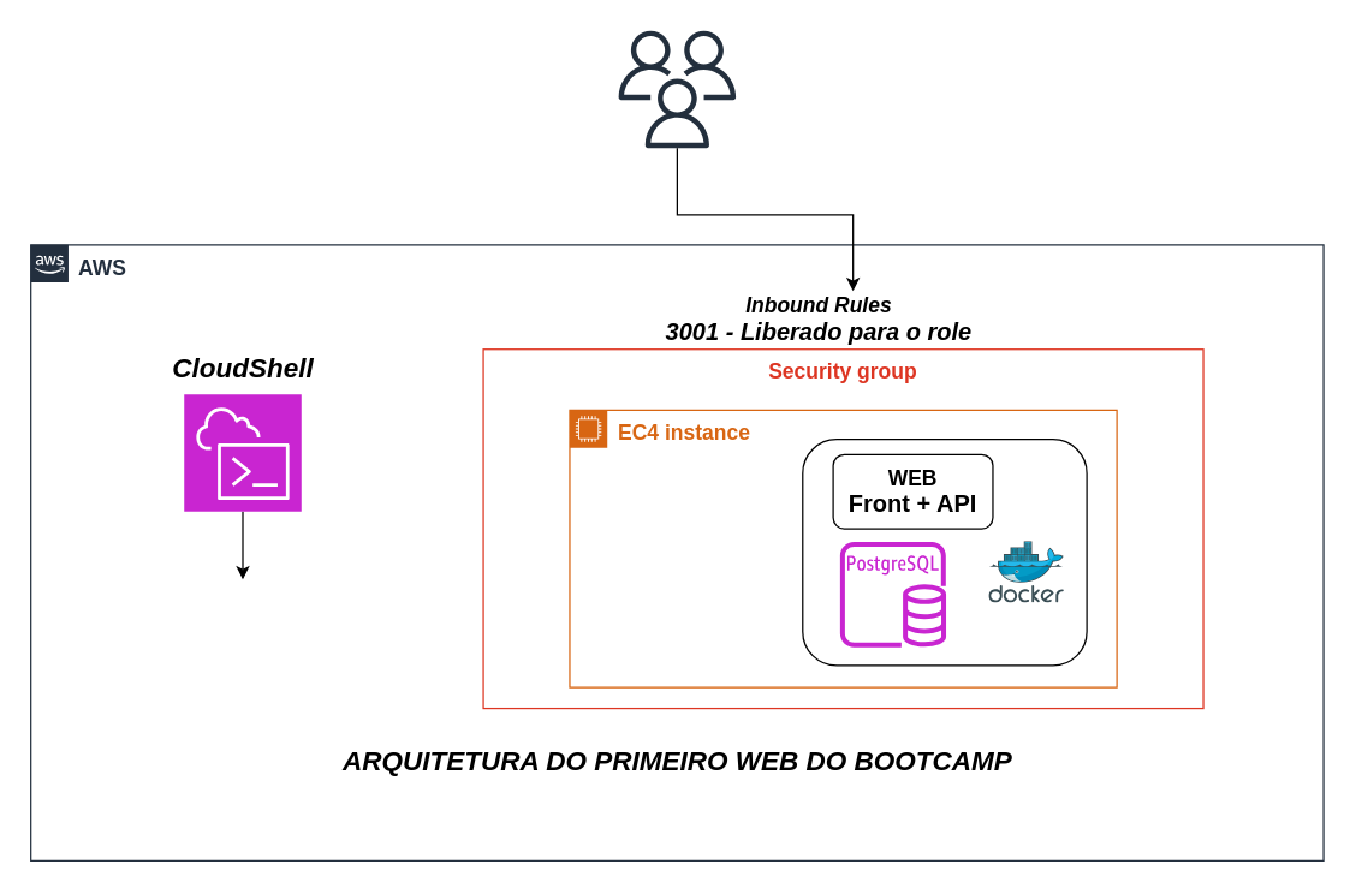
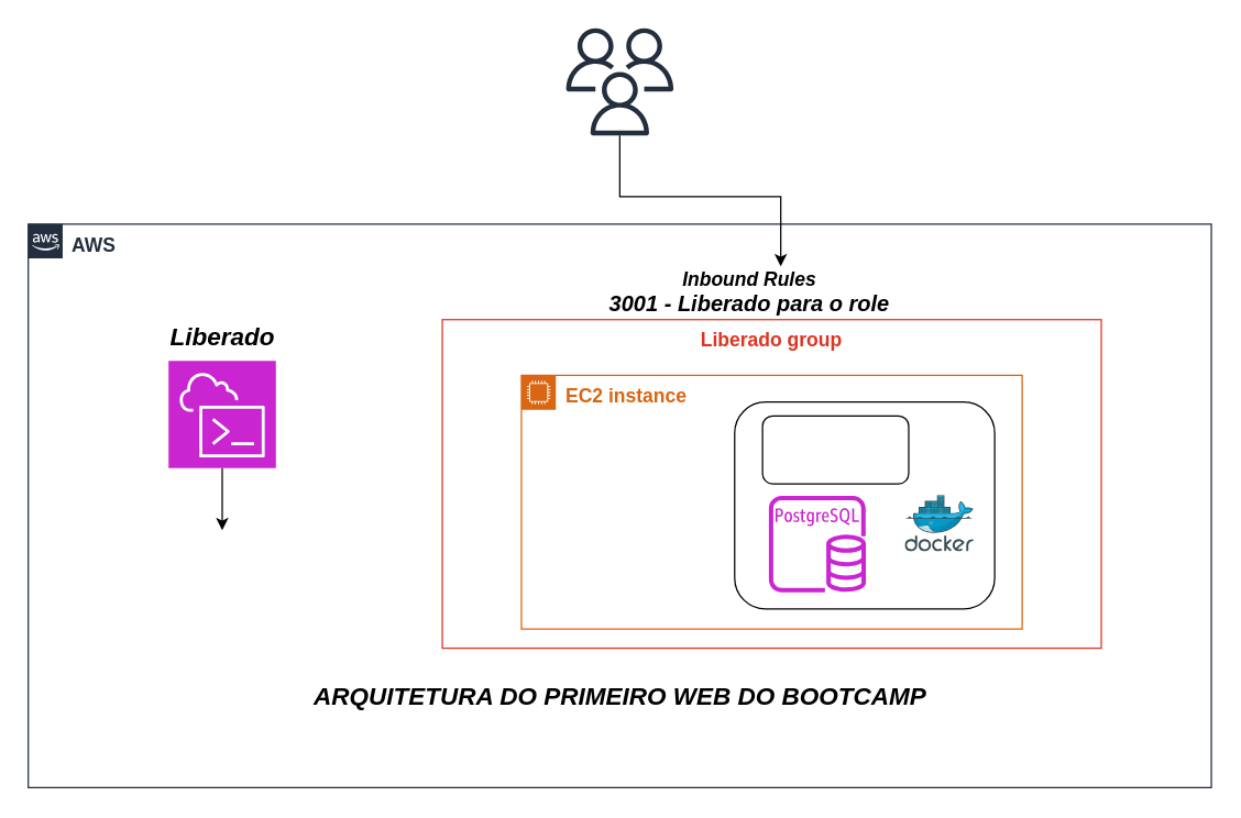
  <mxCell id="0" />
  <mxCell id="1" parent="0" />
  <mxCell id="2" value="&lt;font style=&quot;font-size: 14px;&quot;&gt;&lt;b&gt;AWS&lt;/b&gt;&lt;/font&gt;" style="points=[[0,0],[0.25,0],[0.5,0],[0.75,0],[1,0],[1,0.25],[1,0.5],[1,0.75],[1,1],[0.75,1],[0.5,1],[0.25,1],[0,1],[0,0.75],[0,0.5],[0,0.25]];outlineConnect=0;gradientColor=none;html=1;whiteSpace=wrap;fontSize=12;fontStyle=0;shape=mxgraph.aws4.group;grIcon=mxgraph.aws4.group_aws_cloud_alt;strokeColor=#232F3E;fillColor=none;verticalAlign=top;align=left;spacingLeft=30;fontColor=#232F3E;dashed=0;labelBackgroundColor=#ffffff;container=1;pointerEvents=0;collapsible=0;recursiveResize=0;" parent="1" vertex="1"><mxGeometry x="20" y="162.5" width="860" height="410" as="geometry" /></mxCell>
  <mxCell id="3" value="" style="rounded=1;whiteSpace=wrap;html=1;" vertex="1" parent="2"><mxGeometry x="513.5" y="129.5" width="189" height="150.5" as="geometry" /></mxCell>
- <mxCell id="4" value="&lt;font style=&quot;font-size: 14px;&quot;&gt;&lt;b&gt;Security group&lt;/b&gt;&lt;/font&gt;" style="fillColor=none;strokeColor=#DD3522;verticalAlign=top;fontStyle=0;fontColor=#DD3522;whiteSpace=wrap;html=1;" vertex="1" parent="2"><mxGeometry x="301" y="69.5" width="479" height="239" as="geometry" /></mxCell>
- <mxCell id="5" value="&lt;font style=&quot;font-size: 14px;&quot;&gt;&lt;b&gt;EC4 instance&lt;/b&gt;&lt;/font&gt;" style="points=[[0,0],[0.25,0],[0.5,0],[0.75,0],[1,0],[1,0.25],[1,0.5],[1,0.75],[1,1],[0.75,1],[0.5,1],[0.25,1],[0,1],[0,0.75],[0,0.5],[0,0.25]];outlineConnect=0;gradientColor=none;html=1;whiteSpace=wrap;fontSize=12;fontStyle=0;container=1;pointerEvents=0;collapsible=0;recursiveResize=0;shape=mxgraph.aws4.group;grIcon=mxgraph.aws4.group_ec2_instance_contents;strokeColor=#D86613;fillColor=none;verticalAlign=top;align=left;spacingLeft=30;fontColor=#D86613;dashed=0;" vertex="1" parent="2"><mxGeometry x="358.5" y="110" width="364" height="184.5" as="geometry" /></mxCell>
+ <mxCell id="4" value="&lt;font style=&quot;font-size: 14px;&quot;&gt;&lt;b&gt;Liberado group&lt;/b&gt;&lt;/font&gt;" style="fillColor=none;strokeColor=#DD3522;verticalAlign=top;fontStyle=0;fontColor=#DD3522;whiteSpace=wrap;html=1;" vertex="1" parent="2"><mxGeometry x="301" y="69.5" width="479" height="239" as="geometry" /></mxCell>
+ <mxCell id="5" value="&lt;font style=&quot;font-size: 14px;&quot;&gt;&lt;b&gt;EC2 instance&lt;/b&gt;&lt;/font&gt;" style="points=[[0,0],[0.25,0],[0.5,0],[0.75,0],[1,0],[1,0.25],[1,0.5],[1,0.75],[1,1],[0.75,1],[0.5,1],[0.25,1],[0,1],[0,0.75],[0,0.5],[0,0.25]];outlineConnect=0;gradientColor=none;html=1;whiteSpace=wrap;fontSize=12;fontStyle=0;container=1;pointerEvents=0;collapsible=0;recursiveResize=0;shape=mxgraph.aws4.group;grIcon=mxgraph.aws4.group_ec2_instance_contents;strokeColor=#D86613;fillColor=none;verticalAlign=top;align=left;spacingLeft=30;fontColor=#D86613;dashed=0;" vertex="1" parent="2"><mxGeometry x="358.5" y="110" width="364" height="184.5" as="geometry" /></mxCell>
  <mxCell id="6" value="" style="sketch=0;outlineConnect=0;fontColor=#232F3E;gradientColor=none;fillColor=#C925D1;strokeColor=none;dashed=0;verticalLabelPosition=bottom;verticalAlign=top;align=center;html=1;fontSize=12;fontStyle=0;aspect=fixed;pointerEvents=1;shape=mxgraph.aws4.rds_postgresql_instance;" vertex="1" parent="5"><mxGeometry x="179.87" y="87.5" width="70.5" height="70.5" as="geometry" /></mxCell>
  <mxCell id="7" value="" style="image;sketch=0;aspect=fixed;html=1;points=[];align=center;fontSize=12;image=img/lib/mscae/Docker.svg;" vertex="1" parent="5"><mxGeometry x="279.13" y="87.5" width="50" height="41" as="geometry" /></mxCell>
  <mxCell id="8" value="&lt;font style=&quot;font-size: 14px;&quot;&gt;&lt;b&gt;&lt;i&gt;Inbound Rules&lt;/i&gt;&lt;/b&gt;&lt;/font&gt;&lt;div&gt;&lt;font size=&quot;3&quot;&gt;&lt;b&gt;&lt;i&gt;3001 - Liberado para o role&lt;/i&gt;&lt;/b&gt;&lt;/font&gt;&lt;/div&gt;" style="text;html=1;align=center;verticalAlign=middle;resizable=0;points=[];autosize=1;strokeColor=none;fillColor=none;" vertex="1" parent="2"><mxGeometry x="398.5" y="24.5" width="250" height="50" as="geometry" /></mxCell>
  <mxCell id="9" value="" style="rounded=1;whiteSpace=wrap;html=1;" vertex="1" parent="2"><mxGeometry x="533.75" y="139.5" width="106.25" height="49.5" as="geometry" /></mxCell>
- <mxCell id="10" value="&lt;font style=&quot;font-size: 14px;&quot;&gt;&lt;b&gt;WEB&lt;/b&gt;&lt;/font&gt;&lt;div&gt;&lt;font size=&quot;3&quot;&gt;&lt;b&gt;Front + API&lt;/b&gt;&lt;/font&gt;&lt;/div&gt;" style="text;html=1;align=center;verticalAlign=middle;whiteSpace=wrap;rounded=0;" vertex="1" parent="2"><mxGeometry x="533.75" y="149.25" width="106.25" height="30" as="geometry" /></mxCell>
  <mxCell id="11" value="&lt;font style=&quot;font-size: 18px;&quot;&gt;&lt;b&gt;&lt;i&gt;ARQUITETURA DO PRIMEIRO WEB DO BOOTCAMP&lt;/i&gt;&lt;/b&gt;&lt;/font&gt;" style="text;html=1;align=center;verticalAlign=middle;resizable=0;points=[];autosize=1;strokeColor=none;fillColor=none;" vertex="1" parent="2"><mxGeometry x="200" y="324.5" width="460" height="40" as="geometry" /></mxCell>
  <mxCell id="12" style="edgeStyle=orthogonalEdgeStyle;rounded=0;orthogonalLoop=1;jettySize=auto;html=1;exitX=0.5;exitY=1;exitDx=0;exitDy=0;exitPerimeter=0;entryX=0.5;entryY=0;entryDx=0;entryDy=0;" edge="1" parent="2" source="13"><mxGeometry relative="1" as="geometry"><mxPoint x="141" y="222.75" as="targetPoint" /></mxGeometry></mxCell>
  <mxCell id="13" value="" style="sketch=0;points=[[0,0,0],[0.25,0,0],[0.5,0,0],[0.75,0,0],[1,0,0],[0,1,0],[0.25,1,0],[0.5,1,0],[0.75,1,0],[1,1,0],[0,0.25,0],[0,0.5,0],[0,0.75,0],[1,0.25,0],[1,0.5,0],[1,0.75,0]];outlineConnect=0;fontColor=#232F3E;fillColor=#C925D1;strokeColor=#ffffff;dashed=0;verticalLabelPosition=bottom;verticalAlign=top;align=center;html=1;fontSize=12;fontStyle=0;aspect=fixed;shape=mxgraph.aws4.resourceIcon;resIcon=mxgraph.aws4.cloudshell;" vertex="1" parent="2"><mxGeometry x="102" y="99.5" width="78" height="78" as="geometry" /></mxCell>
- <mxCell id="14" value="&lt;font style=&quot;font-size: 18px;&quot;&gt;&lt;b style=&quot;&quot;&gt;&lt;i style=&quot;&quot;&gt;CloudShell&lt;/i&gt;&lt;/b&gt;&lt;/font&gt;" style="text;html=1;align=center;verticalAlign=middle;resizable=0;points=[];autosize=1;strokeColor=none;fillColor=none;" vertex="1" parent="2"><mxGeometry x="81" y="62.75" width="120" height="40" as="geometry" /></mxCell>
+ <mxCell id="14" value="&lt;font style=&quot;font-size: 18px;&quot;&gt;&lt;b style=&quot;&quot;&gt;&lt;i style=&quot;&quot;&gt;Liberado&lt;/i&gt;&lt;/b&gt;&lt;/font&gt;" style="text;html=1;align=center;verticalAlign=middle;resizable=0;points=[];autosize=1;strokeColor=none;fillColor=none;" vertex="1" parent="2"><mxGeometry x="81" y="62.75" width="120" height="40" as="geometry" /></mxCell>
  <mxCell id="15" value="" style="sketch=0;outlineConnect=0;fontColor=#232F3E;gradientColor=none;fillColor=#232F3D;strokeColor=none;dashed=0;verticalLabelPosition=bottom;verticalAlign=top;align=center;html=1;fontSize=12;fontStyle=0;aspect=fixed;pointerEvents=1;shape=mxgraph.aws4.users;" vertex="1" parent="1"><mxGeometry x="411" y="20" width="78" height="78" as="geometry" /></mxCell>
  <mxCell id="16" style="edgeStyle=orthogonalEdgeStyle;rounded=0;orthogonalLoop=1;jettySize=auto;html=1;entryX=0.594;entryY=0.125;entryDx=0;entryDy=0;entryPerimeter=0;" edge="1" parent="1" source="15" target="8"><mxGeometry relative="1" as="geometry"><mxPoint x="450" y="110" as="sourcePoint" /></mxGeometry></mxCell>
